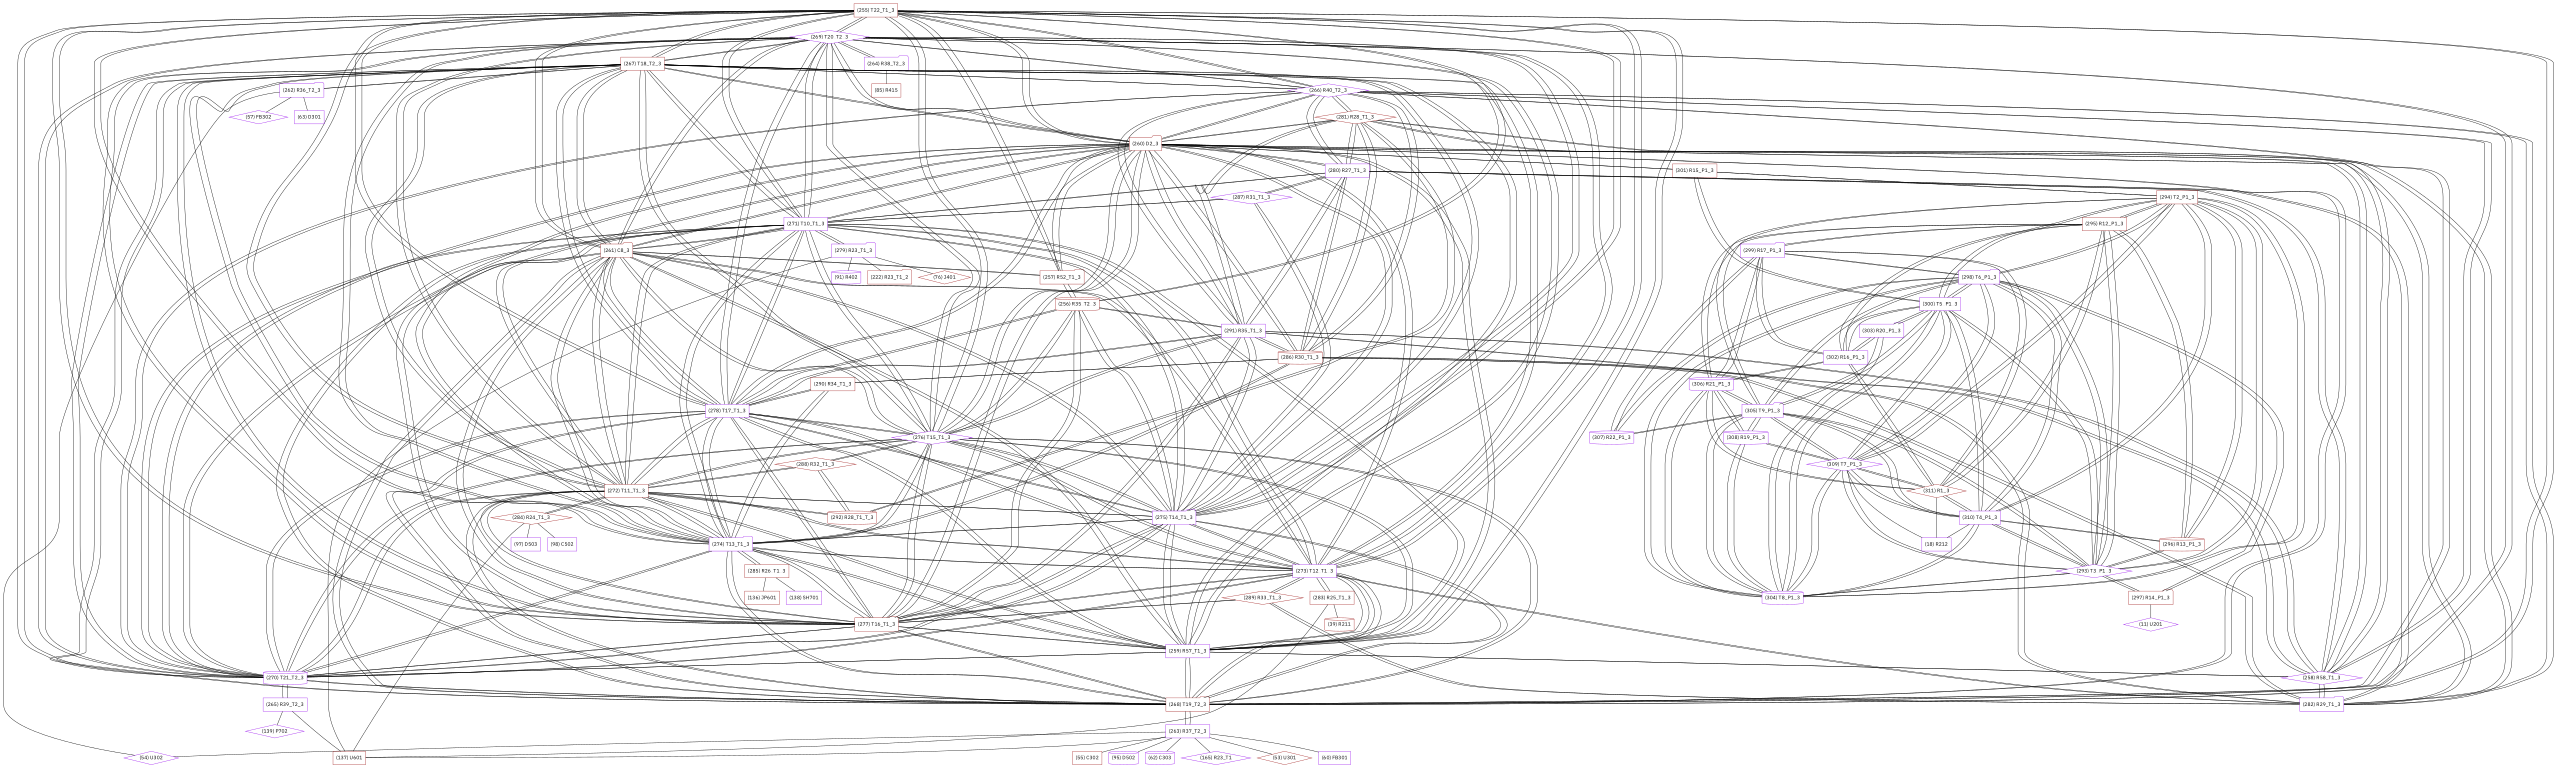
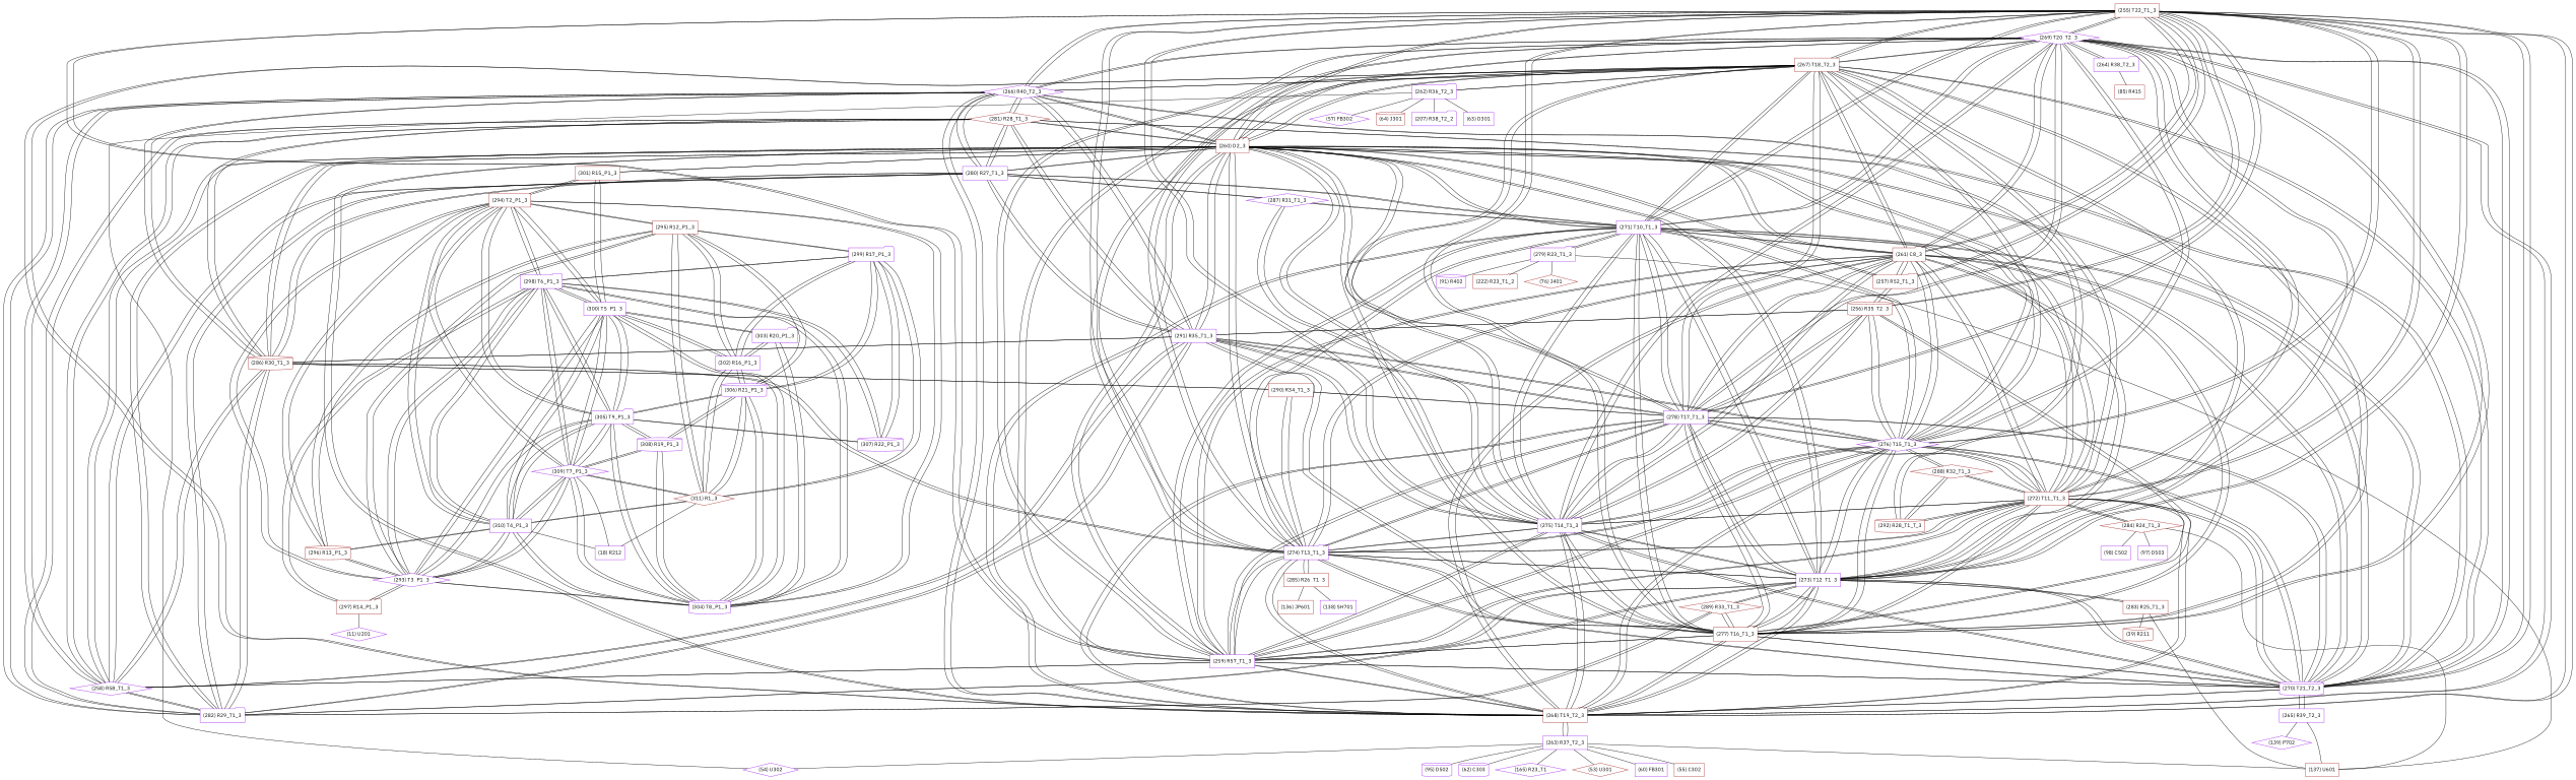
  graph {
    fontname="IBM Plex Sans"
    node [color=purple fontname="IBM Plex Sans" shape=box]
    edge [fontname="IBM Plex Sans"]
    n1 [color=brown label="(255) T22_T1_3"]
    n2 [label="(269) T20_T2_3" shape=diamond]
    n3 [color=brown label="(267) T18_T2_3"]
    n4 [color=brown label="(268) T19_T2_3" shape=folder]
    n5 [label="(270) T21_T2_3" shape=cylinder]
    n6 [label="(259) R57_T1_3"]
    n7 [color=brown label="(260) D2_3" shape=folder]
    n8 [color=brown label="(272) T11_T1_3"]
    n9 [color=brown label="(277) T16_T1_3" shape=folder]
    n10 [label="(278) T17_T1_3"]
    n11 [label="(271) T10_T1_3"]
    n12 [label="(273) T12_T1_3"]
    n13 [label="(274) T13_T1_3" shape=folder]
    n14 [label="(275) T14_T1_3" shape=folder]
    n15 [label="(276) T15_T1_3" shape=diamond]
    n16 [color=brown label="(261) C8_3" shape=folder]
    n17 [label="(266) R40_T2_3" shape=diamond]
    n18 [color=brown label="(257) R52_T1_3" shape=folder]
    n19 [color=brown label="(256) R35_T2_3" shape=cylinder]
    n20 [label="(264) R38_T2_3" shape=folder]
    n21 [label="(262) R36_T2_3" shape=folder]
    n22 [label="(263) R37_T2_3"]
    n23 [label="(265) R39_T2_3"]
    n24 [label="(258) R58_T1_3" shape=diamond]
    n25 [label="(291) R35_T1_3"]
    n26 [label="(282) R29_T1_3" shape=folder]
    n27 [color=brown label="(286) R30_T1_3" shape=cylinder]
    n28 [label="(280) R27_T1_3"]
    n29 [color=brown label="(281) R28_T1_3" shape=diamond]
    n30 [color=brown label="(301) R15_P1_3"]
    n31 [color=brown label="(284) R24_T1_3" shape=diamond]
    n32 [color=brown label="(288) R32_T1_3" shape=diamond]
    n33 [color=brown label="(292) R28_T1_T_3" shape=cylinder]
    n34 [color=brown label="(289) R33_T1_3" shape=diamond]
    n35 [color=brown label="(290) R34_T1_3"]
    n36 [label="(279) R23_T1_3" shape=folder]
    n37 [label="(287) R31_T1_3" shape=diamond]
    n38 [color=brown label="(283) R25_T1_3"]
    n39 [color=brown label="(285) R26_T1_3"]
    n40 [color=brown label="(85) R415"]
    n41 [label="(63) D301"]
    n42 [label="(54) U302" shape=diamond]
    n43 [label="(57) FB302" shape=diamond]
+   n44 [color=brown label="(64) J301" shape=cylinder]
+   n45 [label="(207) R38_T2_2" shape=folder]
    n46 [color=brown label="(53) U301" shape=diamond]
    n47 [label="(60) FB301"]
    n48 [color=brown label="(55) C302"]
    n49 [label="(95) D502" shape=cylinder]
    n50 [label="(62) C303" shape=cylinder]
    n51 [color=brown label="(137) U601"]
    n52 [label="(165) R23_T1" shape=diamond]
    n53 [label="(139) P702" shape=diamond]
    n54 [label="(300) T5_P1_3"]
    n55 [color=brown label="(294) T2_P1_3"]
    n56 [label="(97) D503"]
    n57 [label="(98) C502"]
    n58 [color=brown label="(76) J401" shape=diamond]
    n59 [label="(91) R402" shape=cylinder]
    n60 [color=brown label="(222) R23_T1_2" shape=folder]
    n61 [color=brown label="(39) R211" shape=cylinder]
    n62 [label="(138) SH701"]
    n63 [color=brown label="(136) JP601"]
    n64 [label="(293) T3_P1_3" shape=diamond]
    n65 [label="(310) T4_P1_3"]
    n66 [label="(309) T7_P1_3" shape=diamond]
    n67 [label="(305) T9_P1_3" shape=folder]
    n68 [label="(304) T8_P1_3" shape=cylinder]
    n69 [label="(298) T6_P1_3" shape=folder]
    n70 [label="(302) R16_P1_3"]
    n71 [label="(303) R20_P1_3" shape=folder]
    n72 [color=brown label="(296) R13_P1_3" shape=cylinder]
    n73 [color=brown label="(295) R12_P1_3"]
    n74 [color=brown label="(297) R14_P1_3" shape=folder]
    n75 [color=brown label="(311) R1_3" shape=diamond]
    n76 [label="(18) R212"]
    n77 [label="(308) R19_P1_3" shape=cylinder]
    n78 [label="(306) R21_P1_3" shape=cylinder]
    n79 [label="(307) R22_P1_3" shape=cylinder]
    n80 [label="(299) R17_P1_3" shape=folder]
    n81 [label="(11) U201" shape=diamond]
    n1 -- n2
    n1 -- n3
    n1 -- n4
    n1 -- n5
    n1 -- n6
    n1 -- n7
    n1 -- n8
    n1 -- n9
    n1 -- n10
    n1 -- n11
    n1 -- n12
    n1 -- n13
    n1 -- n14
    n1 -- n15
    n1 -- n16
    n1 -- n17
    n1 -- n18
    n1 -- n19
    n2 -- n1
    n2 -- n3
    n2 -- n4
    n2 -- n5
    n2 -- n6
    n2 -- n7
    n2 -- n8
    n2 -- n9
    n2 -- n10
    n2 -- n11
    n2 -- n12
    n2 -- n13
    n2 -- n14
    n2 -- n15
    n2 -- n16
    n2 -- n17
    n2 -- n20
    n3 -- n1
    n3 -- n2
    n3 -- n4
    n3 -- n5
    n3 -- n6
    n3 -- n7
    n3 -- n8
    n3 -- n9
    n3 -- n10
    n3 -- n11
    n3 -- n12
    n3 -- n13
    n3 -- n14
    n3 -- n15
    n3 -- n16
    n3 -- n17
    n3 -- n21
    n4 -- n1
    n4 -- n2
    n4 -- n3
    n4 -- n5
    n4 -- n6
    n4 -- n7
    n4 -- n8
    n4 -- n9
    n4 -- n10
    n4 -- n11
    n4 -- n12
    n4 -- n13
    n4 -- n14
    n4 -- n15
    n4 -- n16
    n4 -- n17
    n4 -- n22
    n5 -- n1
    n5 -- n2
    n5 -- n3
    n5 -- n4
    n5 -- n6
    n5 -- n7
    n5 -- n8
    n5 -- n9
    n5 -- n10
    n5 -- n11
    n5 -- n12
    n5 -- n13
    n5 -- n14
    n5 -- n15
    n5 -- n16
    n5 -- n17
    n5 -- n23
    n6 -- n1
    n6 -- n2
    n6 -- n3
    n6 -- n4
    n6 -- n5
    n6 -- n7
    n6 -- n8
    n6 -- n9
    n6 -- n10
    n6 -- n11
    n6 -- n12
    n6 -- n13
    n6 -- n14
    n6 -- n15
    n6 -- n16
    n6 -- n24
    n7 -- n1
    n7 -- n2
    n7 -- n3
    n7 -- n4
    n7 -- n5
    n7 -- n6
    n7 -- n8
    n7 -- n9
    n7 -- n10
    n7 -- n11
    n7 -- n12
    n7 -- n13
    n7 -- n14
    n7 -- n15
    n7 -- n16
    n7 -- n17
    n7 -- n18
    n7 -- n24
    n7 -- n25
    n7 -- n26
    n7 -- n27
    n7 -- n28
    n7 -- n29
    n7 -- n30
    n8 -- n1
    n8 -- n2
    n8 -- n3
    n8 -- n4
    n8 -- n5
    n8 -- n6
    n8 -- n7
    n8 -- n9
    n8 -- n10
    n8 -- n11
    n8 -- n12
    n8 -- n13
    n8 -- n14
    n8 -- n15
    n8 -- n16
    n8 -- n31
    n8 -- n32
    n8 -- n33
    n9 -- n1
    n9 -- n2
    n9 -- n3
    n9 -- n4
    n9 -- n5
    n9 -- n6
    n9 -- n7
    n9 -- n8
    n9 -- n10
    n9 -- n11
    n9 -- n12
    n9 -- n13
    n9 -- n14
    n9 -- n15
    n9 -- n16
    n9 -- n19
    n9 -- n25
    n9 -- n34
    n10 -- n1
    n10 -- n2
    n10 -- n3
    n10 -- n4
    n10 -- n5
    n10 -- n6
    n10 -- n7
    n10 -- n8
    n10 -- n9
    n10 -- n11
    n10 -- n12
    n10 -- n13
    n10 -- n14
    n10 -- n15
    n10 -- n16
    n10 -- n19
    n10 -- n25
    n10 -- n35
    n11 -- n1
    n11 -- n2
    n11 -- n3
    n11 -- n4
    n11 -- n5
    n11 -- n6
    n11 -- n7
    n11 -- n8
    n11 -- n9
    n11 -- n10
    n11 -- n12
    n11 -- n13
    n11 -- n14
    n11 -- n15
    n11 -- n16
    n11 -- n28
    n11 -- n36
    n11 -- n37
    n12 -- n1
    n12 -- n2
    n12 -- n3
    n12 -- n4
    n12 -- n5
    n12 -- n6
    n12 -- n7
    n12 -- n8
    n12 -- n9
    n12 -- n10
    n12 -- n11
    n12 -- n13
    n12 -- n14
    n12 -- n15
    n12 -- n16
    n12 -- n26
    n12 -- n34
    n12 -- n38
    n13 -- n1
    n13 -- n2
    n13 -- n3
    n13 -- n4
    n13 -- n5
    n13 -- n6
    n13 -- n7
    n13 -- n8
    n13 -- n9
    n13 -- n10
    n13 -- n11
    n13 -- n12
    n13 -- n14
    n13 -- n15
    n13 -- n16
    n13 -- n27
    n13 -- n35
    n13 -- n39
    n14 -- n1
    n14 -- n2
    n14 -- n3
    n14 -- n4
    n14 -- n5
    n14 -- n6
    n14 -- n7
    n14 -- n8
    n14 -- n9
    n14 -- n10
    n14 -- n11
    n14 -- n12
    n14 -- n13
    n14 -- n15
    n14 -- n16
    n14 -- n19
    n14 -- n25
    n14 -- n37
    n15 -- n1
    n15 -- n2
    n15 -- n3
    n15 -- n4
    n15 -- n5
    n15 -- n6
    n15 -- n7
    n15 -- n8
    n15 -- n9
    n15 -- n10
    n15 -- n11
    n15 -- n12
    n15 -- n13
    n15 -- n14
    n15 -- n16
    n15 -- n19
    n15 -- n25
    n15 -- n32
    n16 -- n1
    n16 -- n2
    n16 -- n3
    n16 -- n4
    n16 -- n5
    n16 -- n6
    n16 -- n7
    n16 -- n8
    n16 -- n9
    n16 -- n10
    n16 -- n11
    n16 -- n12
    n16 -- n13
    n16 -- n14
    n16 -- n15
    n16 -- n18
    n17 -- n1
    n17 -- n2
    n17 -- n3
    n17 -- n4
    n17 -- n5
    n17 -- n7
    n17 -- n24
    n17 -- n25
    n17 -- n26
    n17 -- n27
    n17 -- n28
    n17 -- n29
    n18 -- n1
    n18 -- n7
    n18 -- n16
    n18 -- n19
    n19 -- n1
    n19 -- n9
    n19 -- n10
    n19 -- n14
    n19 -- n15
    n19 -- n18
    n19 -- n25
    n20 -- n2
    n20 -- n40
    n21 -- n3
    n21 -- n41
    n21 -- n42
    n21 -- n43
+   n21 -- n44
+   n21 -- n45
    n22 -- n4
    n22 -- n42
    n22 -- n46
    n22 -- n47
    n22 -- n48
    n22 -- n49
    n22 -- n50
    n22 -- n51
    n22 -- n52
    n23 -- n5
    n23 -- n51
    n23 -- n53
    n24 -- n6
    n24 -- n7
    n24 -- n17
    n24 -- n25
    n24 -- n26
    n24 -- n27
    n24 -- n28
    n24 -- n29
    n25 -- n7
    n25 -- n9
    n25 -- n10
    n25 -- n14
    n25 -- n15
    n25 -- n17
    n25 -- n19
    n25 -- n24
    n25 -- n26
    n25 -- n27
    n25 -- n28
    n25 -- n29
    n26 -- n7
    n26 -- n12
    n26 -- n17
    n26 -- n24
    n26 -- n25
    n26 -- n27
    n26 -- n28
    n26 -- n29
    n26 -- n34
    n27 -- n7
    n27 -- n13
    n27 -- n17
    n27 -- n24
    n27 -- n25
    n27 -- n26
    n27 -- n28
    n27 -- n29
    n27 -- n35
    n28 -- n7
    n28 -- n11
    n28 -- n17
    n28 -- n24
    n28 -- n25
    n28 -- n26
    n28 -- n27
    n28 -- n29
    n28 -- n37
    n29 -- n7
    n29 -- n17
    n29 -- n24
    n29 -- n25
    n29 -- n26
    n29 -- n27
    n29 -- n28
    n29 -- n33
    n30 -- n7
    n30 -- n54
    n30 -- n55
    n31 -- n8
    n31 -- n51
    n31 -- n56
    n31 -- n57
    n32 -- n8
    n32 -- n15
    n32 -- n33
    n33 -- n8
    n33 -- n29
    n33 -- n32
    n34 -- n9
    n34 -- n12
    n34 -- n26
    n35 -- n10
    n35 -- n13
    n35 -- n27
    n36 -- n11
    n36 -- n51
    n36 -- n58
    n36 -- n59
    n36 -- n60
    n37 -- n11
    n37 -- n14
    n37 -- n28
    n38 -- n12
    n38 -- n51
    n38 -- n61
    n39 -- n13
    n39 -- n62
    n39 -- n63
    n54 -- n30
    n54 -- n55
    n54 -- n64
    n54 -- n65
    n54 -- n66
    n54 -- n67
    n54 -- n68
    n54 -- n69
    n54 -- n70
    n54 -- n71
    n55 -- n30
    n55 -- n54
    n55 -- n64
    n55 -- n65
    n55 -- n66
    n55 -- n67
    n55 -- n68
    n55 -- n69
    n55 -- n72
    n55 -- n73
    n64 -- n54
    n64 -- n55
    n64 -- n65
    n64 -- n66
    n64 -- n67
    n64 -- n68
    n64 -- n69
    n64 -- n72
    n64 -- n73
    n64 -- n74
    n65 -- n54
    n65 -- n55
    n65 -- n64
    n65 -- n66
    n65 -- n67
    n65 -- n68
    n65 -- n69
    n65 -- n72
    n65 -- n75
    n65 -- n76
    n66 -- n54
    n66 -- n55
    n66 -- n64
    n66 -- n65
    n66 -- n67
    n66 -- n68
    n66 -- n69
    n66 -- n75
    n66 -- n76
    n66 -- n77
    n67 -- n54
    n67 -- n55
    n67 -- n64
    n67 -- n65
    n67 -- n66
    n67 -- n68
    n67 -- n69
    n67 -- n77
    n67 -- n78
    n67 -- n79
    n68 -- n54
    n68 -- n55
    n68 -- n64
    n68 -- n65
    n68 -- n66
    n68 -- n67
    n68 -- n69
    n68 -- n71
    n68 -- n77
    n68 -- n78
    n69 -- n54
    n69 -- n55
    n69 -- n64
    n69 -- n65
    n69 -- n66
    n69 -- n67
    n69 -- n68
    n69 -- n74
    n69 -- n79
    n69 -- n80
    n70 -- n54
    n70 -- n71
    n70 -- n73
    n70 -- n75
    n70 -- n78
    n70 -- n80
    n71 -- n54
    n71 -- n68
    n71 -- n70
    n72 -- n55
    n72 -- n64
    n72 -- n65
    n72 -- n73
    n73 -- n55
    n73 -- n64
    n73 -- n70
    n73 -- n72
    n73 -- n75
    n73 -- n78
    n73 -- n80
    n74 -- n64
    n74 -- n69
    n74 -- n81
    n75 -- n65
    n75 -- n66
    n75 -- n70
    n75 -- n73
    n75 -- n76
    n75 -- n78
    n75 -- n80
    n77 -- n66
    n77 -- n67
    n77 -- n68
    n77 -- n78
    n78 -- n67
    n78 -- n68
    n78 -- n70
    n78 -- n73
    n78 -- n75
    n78 -- n77
    n78 -- n80
    n79 -- n67
    n79 -- n69
    n79 -- n80
    n80 -- n69
    n80 -- n70
    n80 -- n73
    n80 -- n75
    n80 -- n78
    n80 -- n79
  }
